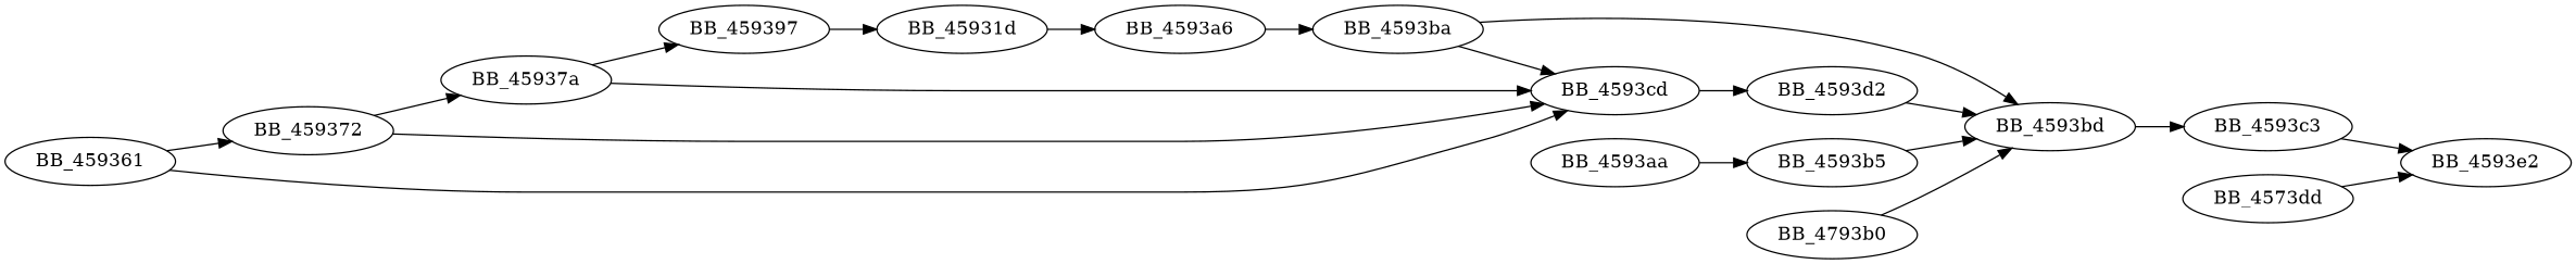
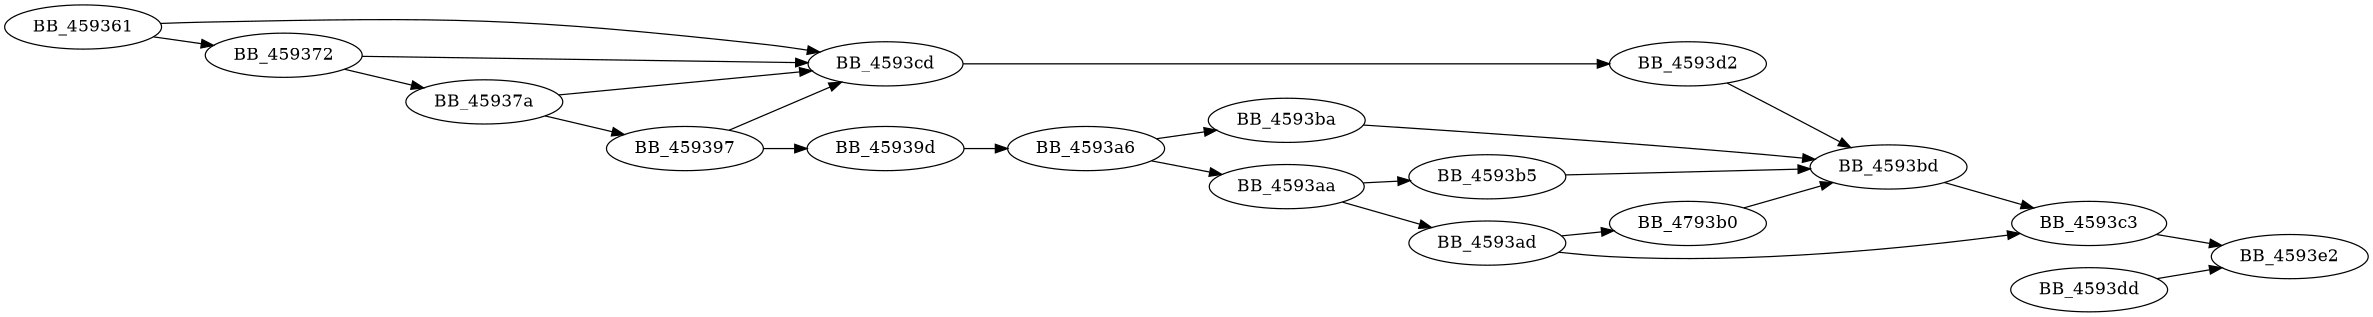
  digraph {
    rankdir=LR
    BB_459361
    BB_459372
    BB_4593cd
    BB_45937a
    BB_4593d2
    BB_459397
    BB_4593bd
-   BB_45939d [label=BB_45931d]
+   BB_45939d
    BB_4593a6
    BB_4593aa
    BB_4593ba
    BB_4593c3
    BB_4593e2
+   BB_4593ad
    BB_4593b5
    n16 [label=BB_4793b0]
-   BB_4593dd [label=BB_4573dd]
+   BB_4593dd
    BB_459361 -> BB_459372
    BB_459361 -> BB_4593cd
    BB_459372 -> BB_4593cd
    BB_459372 -> BB_45937a
    BB_4593cd -> BB_4593d2
    BB_45937a -> BB_4593cd
    BB_45937a -> BB_459397
    BB_4593d2 -> BB_4593bd
-   BB_4593ba -> BB_4593cd
+   BB_459397 -> BB_4593cd
    BB_459397 -> BB_45939d
    BB_4593bd -> BB_4593c3
    BB_45939d -> BB_4593a6
+   BB_4593a6 -> BB_4593aa
    BB_4593a6 -> BB_4593ba
+   BB_4593aa -> BB_4593ad
    BB_4593aa -> BB_4593b5
    BB_4593ba -> BB_4593bd
    BB_4593c3 -> BB_4593e2
+   BB_4593ad -> BB_4593c3
+   BB_4593ad -> n16
    BB_4593b5 -> BB_4593bd
    n16 -> BB_4593bd
    BB_4593dd -> BB_4593e2
  }
